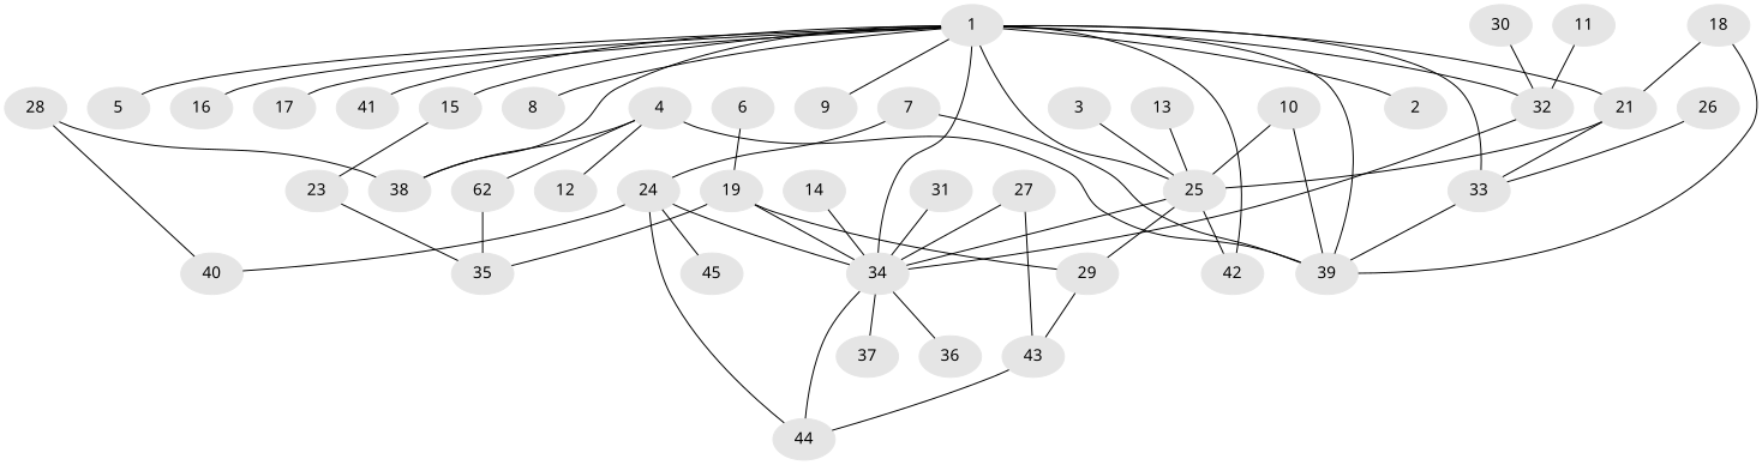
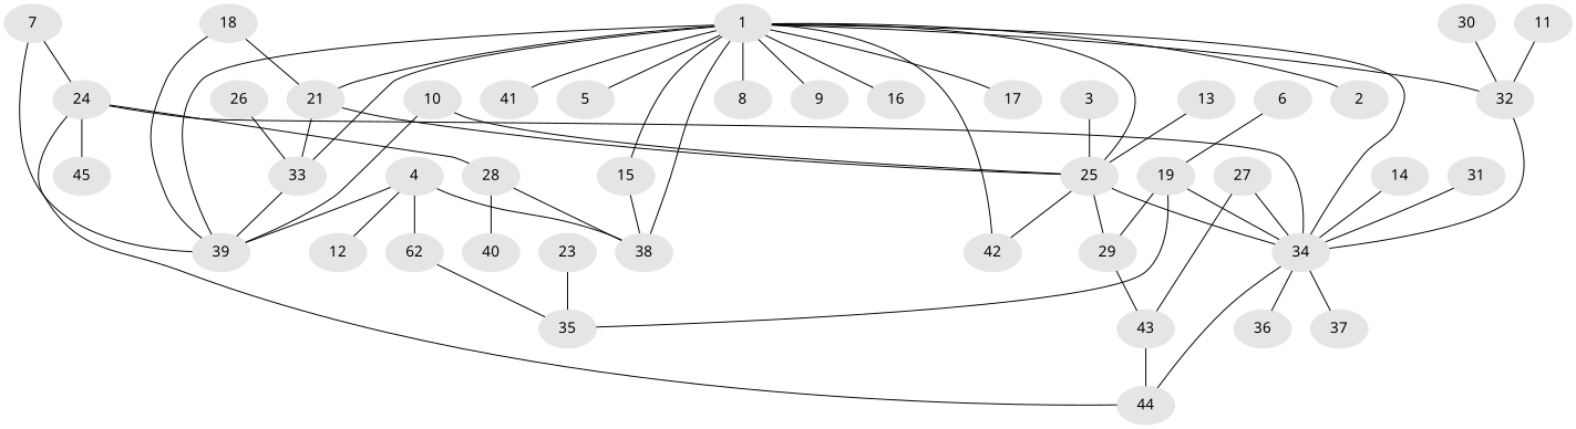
  graph {
    fontname="Noto Sans"
    node [color=gray90 fontname="Noto Sans" style=filled]
    edge [fontname="Noto Sans" weight=1.0]
    1
    2
    5
    8
    9
    15
    16
    17
    21
    25
    32
    33
    34
    38
    39
    41
    42
    29
    44
    36
    37
    3
    4
    12
    n25 [label=62]
    35
    6
    19
    7
    24
    28
    45
    10
    11
    13
    14
    18
    43
    23
    40
    26
    27
    30
    31
    1 -- 2
    1 -- 5
    1 -- 8
    1 -- 9
    1 -- 15
    1 -- 16
    1 -- 17
    1 -- 21
    1 -- 25
    1 -- 32
    1 -- 33 [weight=2.0]
    1 -- 34
    1 -- 38
    1 -- 39
    1 -- 41
    1 -- 42
-   15 -- 23
+   15 -- 38
    21 -- 25
    21 -- 33
    25 -- 34
    25 -- 42
    25 -- 29
    32 -- 34
    33 -- 39
    34 -- 44
    34 -- 36
    34 -- 37
    29 -- 43
    3 -- 25
    4 -- 38
    4 -- 39
    4 -- 12
    4 -- n25
    n25 -- 35
    6 -- 19
    19 -- 34
    19 -- 29
    19 -- 35
    7 -- 39
    7 -- 24
    24 -- 34
    24 -- 44
-   24 -- 40
+   24 -- 28
    24 -- 45
    28 -- 38
    28 -- 40
    10 -- 25
    10 -- 39
    11 -- 32
    13 -- 25
    14 -- 34
    18 -- 21
    18 -- 39
    43 -- 44
    23 -- 35
    26 -- 33
    27 -- 34
    27 -- 43
    30 -- 32
    31 -- 34
  }
